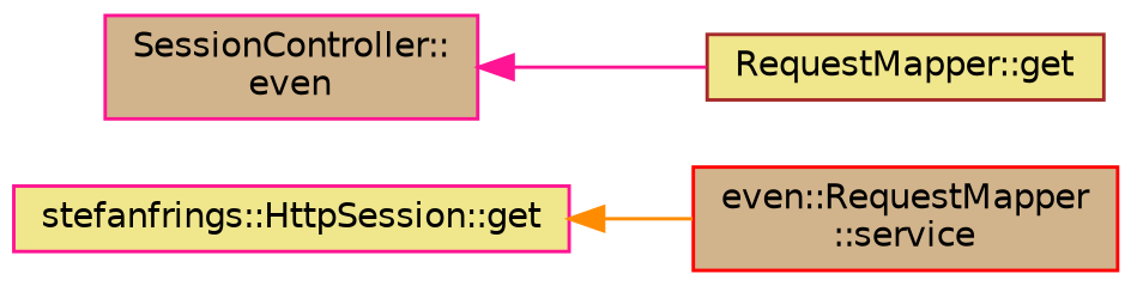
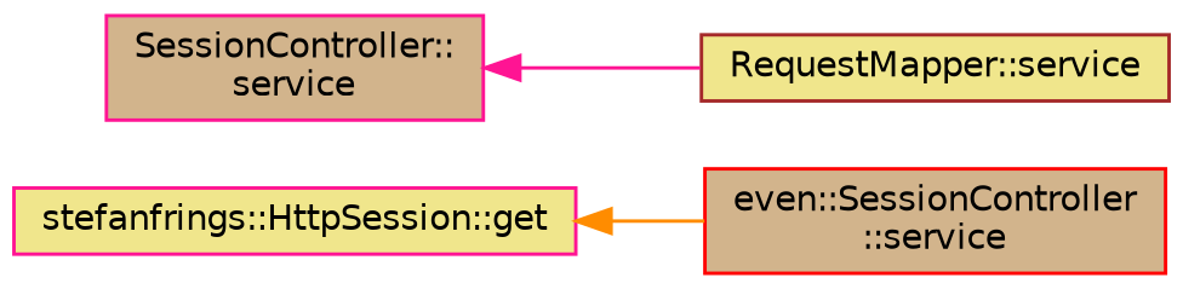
  digraph {
    rankdir=LR
    node [color=deeppink fillcolor=khaki fontname=Helvetica fontsize=10 shape=record style=filled]
    edge [dir=back fontname=Helvetica fontsize=10 labelfontname=Helvetica labelfontsize=10 style=solid]
    n1 [fontcolor=black height=0.2 label="stefanfrings::HttpSession::get" width=0.4]
-   n2 [color=red fillcolor=tan height=0.2 label="even::RequestMapper\l::service" width=0.4]
-   n3 [fillcolor=tan height=0.2 label="SessionController::\leven" width=0.4]
-   n4 [color=brown height=0.2 label="RequestMapper::get" width=0.4]
+   n2 [color=red fillcolor=tan height=0.2 label="even::SessionController\l::service" width=0.4]
+   n3 [fillcolor=tan height=0.2 label="SessionController::\lservice" width=0.4]
+   n4 [color=brown height=0.2 label="RequestMapper::service" width=0.4]
    n1 -> n2 [color=darkorange]
    n3 -> n4 [color=deeppink]
  }
